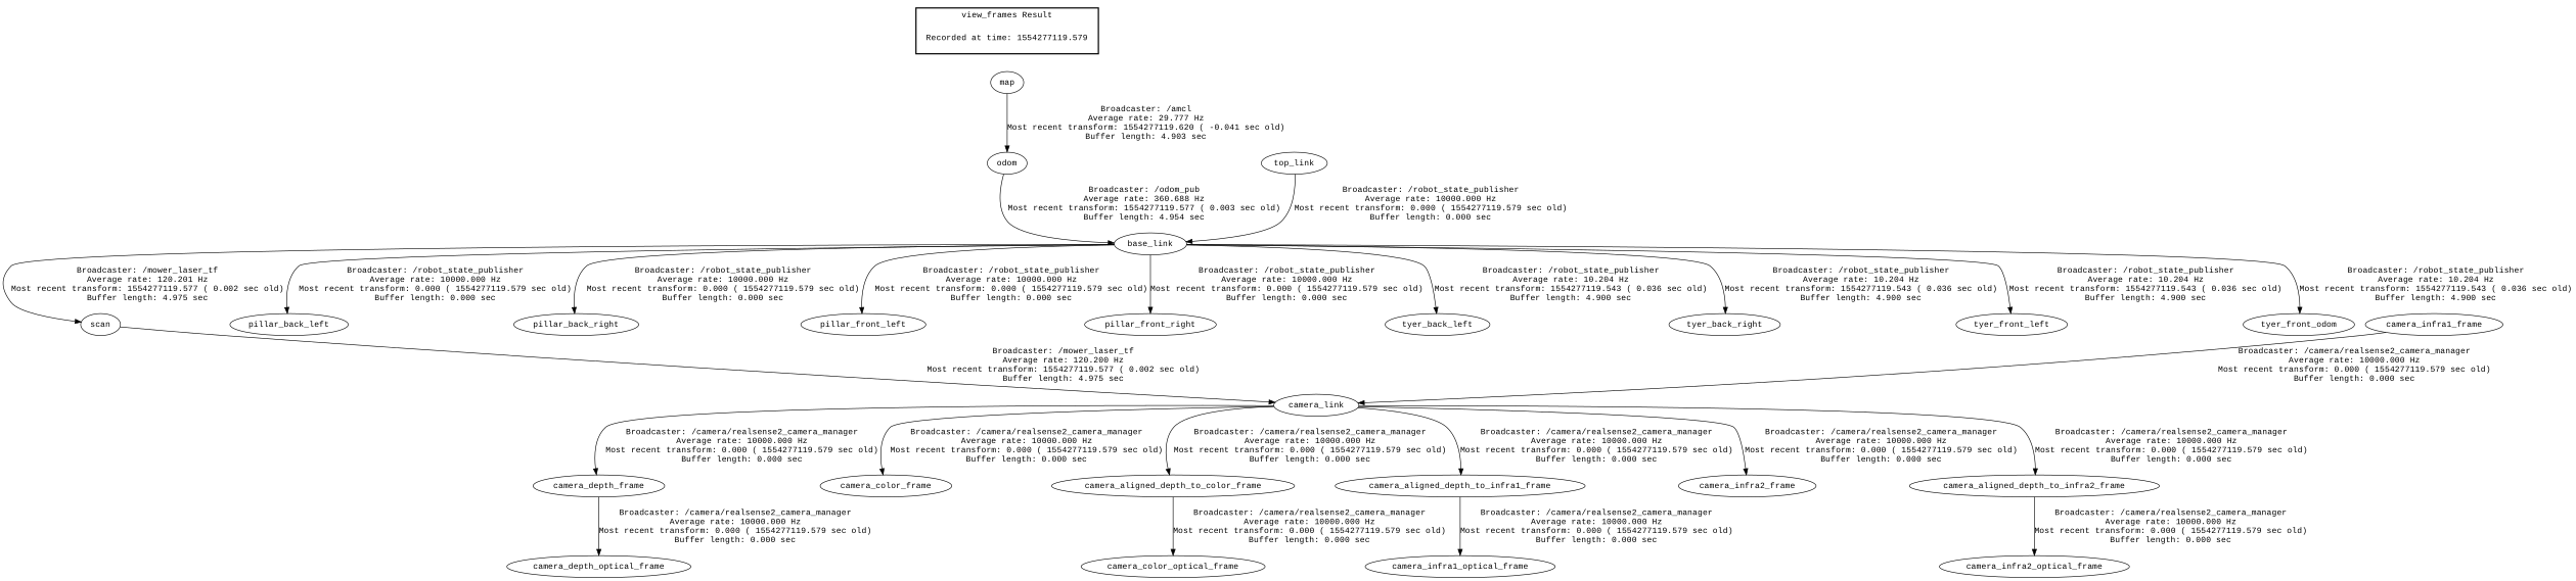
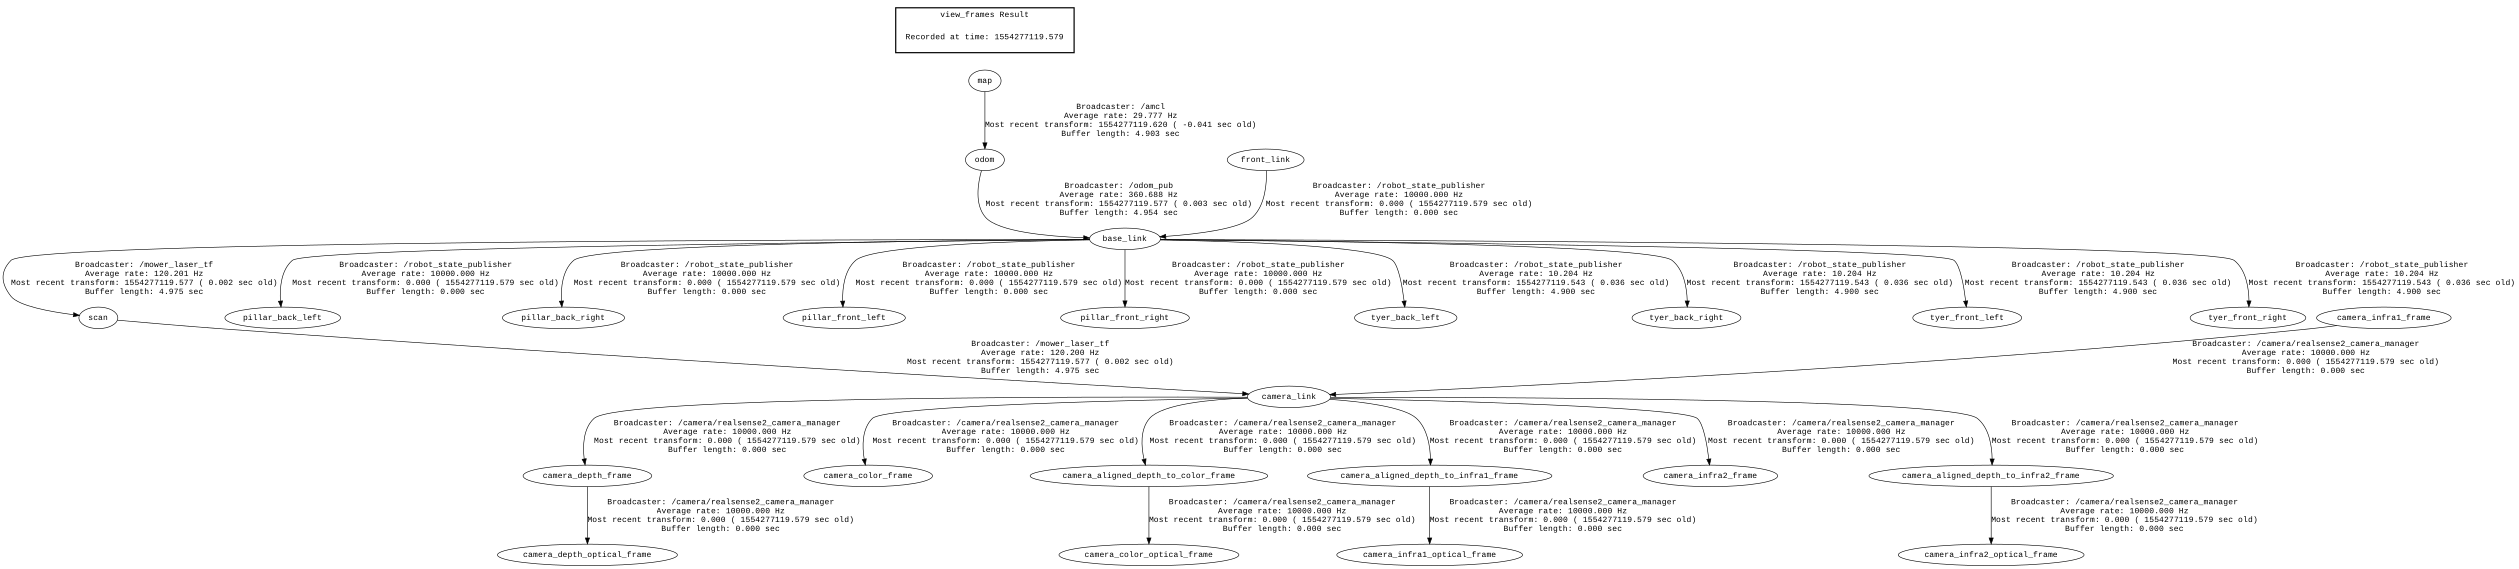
  digraph {
    fontname="Liberation Mono"
    node [fontname="Liberation Mono"]
    edge [fontname="Liberation Mono"]
    "Recorded at time: 1554277119.579" [shape=plaintext]
    map
    base_link
    scan
    pillar_back_left
    pillar_back_right
    pillar_front_left
    pillar_front_right
    tyer_back_left
    tyer_back_right
    tyer_front_left
-   tyer_front_right [label=tyer_front_odom]
+   tyer_front_right
    camera_link
-   top_link
+   top_link [label=front_link]
    camera_depth_frame
    camera_color_frame
    camera_aligned_depth_to_color_frame
    camera_aligned_depth_to_infra1_frame
    camera_infra2_frame
    camera_aligned_depth_to_infra2_frame
    odom
    camera_depth_optical_frame
    camera_color_optical_frame
    camera_infra1_frame
    camera_infra1_optical_frame
    camera_infra2_optical_frame
    subgraph cluster_1 {
      color=black
      label="view_frames Result"
      style=bold
      "Recorded at time: 1554277119.579"
    }
    "Recorded at time: 1554277119.579" -> map [style=invis]
    map -> odom [label="Broadcaster: /amcl\nAverage rate: 29.777 Hz\nMost recent transform: 1554277119.620 ( -0.041 sec old)\nBuffer length: 4.903 sec\n"]
    base_link -> scan [label="Broadcaster: /mower_laser_tf\nAverage rate: 120.201 Hz\nMost recent transform: 1554277119.577 ( 0.002 sec old)\nBuffer length: 4.975 sec\n"]
    base_link -> pillar_back_left [label="Broadcaster: /robot_state_publisher\nAverage rate: 10000.000 Hz\nMost recent transform: 0.000 ( 1554277119.579 sec old)\nBuffer length: 0.000 sec\n"]
    base_link -> pillar_back_right [label="Broadcaster: /robot_state_publisher\nAverage rate: 10000.000 Hz\nMost recent transform: 0.000 ( 1554277119.579 sec old)\nBuffer length: 0.000 sec\n"]
    base_link -> pillar_front_left [label="Broadcaster: /robot_state_publisher\nAverage rate: 10000.000 Hz\nMost recent transform: 0.000 ( 1554277119.579 sec old)\nBuffer length: 0.000 sec\n"]
    base_link -> pillar_front_right [label="Broadcaster: /robot_state_publisher\nAverage rate: 10000.000 Hz\nMost recent transform: 0.000 ( 1554277119.579 sec old)\nBuffer length: 0.000 sec\n"]
    base_link -> tyer_back_left [label="Broadcaster: /robot_state_publisher\nAverage rate: 10.204 Hz\nMost recent transform: 1554277119.543 ( 0.036 sec old)\nBuffer length: 4.900 sec\n"]
    base_link -> tyer_back_right [label="Broadcaster: /robot_state_publisher\nAverage rate: 10.204 Hz\nMost recent transform: 1554277119.543 ( 0.036 sec old)\nBuffer length: 4.900 sec\n"]
    base_link -> tyer_front_left [label="Broadcaster: /robot_state_publisher\nAverage rate: 10.204 Hz\nMost recent transform: 1554277119.543 ( 0.036 sec old)\nBuffer length: 4.900 sec\n"]
    base_link -> tyer_front_right [label="Broadcaster: /robot_state_publisher\nAverage rate: 10.204 Hz\nMost recent transform: 1554277119.543 ( 0.036 sec old)\nBuffer length: 4.900 sec\n"]
    scan -> camera_link [label="Broadcaster: /mower_laser_tf\nAverage rate: 120.200 Hz\nMost recent transform: 1554277119.577 ( 0.002 sec old)\nBuffer length: 4.975 sec\n"]
    camera_link -> camera_depth_frame [label="Broadcaster: /camera/realsense2_camera_manager\nAverage rate: 10000.000 Hz\nMost recent transform: 0.000 ( 1554277119.579 sec old)\nBuffer length: 0.000 sec\n"]
    camera_link -> camera_color_frame [label="Broadcaster: /camera/realsense2_camera_manager\nAverage rate: 10000.000 Hz\nMost recent transform: 0.000 ( 1554277119.579 sec old)\nBuffer length: 0.000 sec\n"]
    camera_link -> camera_aligned_depth_to_color_frame [label="Broadcaster: /camera/realsense2_camera_manager\nAverage rate: 10000.000 Hz\nMost recent transform: 0.000 ( 1554277119.579 sec old)\nBuffer length: 0.000 sec\n"]
    camera_link -> camera_aligned_depth_to_infra1_frame [label="Broadcaster: /camera/realsense2_camera_manager\nAverage rate: 10000.000 Hz\nMost recent transform: 0.000 ( 1554277119.579 sec old)\nBuffer length: 0.000 sec\n"]
    camera_link -> camera_infra2_frame [label="Broadcaster: /camera/realsense2_camera_manager\nAverage rate: 10000.000 Hz\nMost recent transform: 0.000 ( 1554277119.579 sec old)\nBuffer length: 0.000 sec\n"]
    camera_link -> camera_aligned_depth_to_infra2_frame [label="Broadcaster: /camera/realsense2_camera_manager\nAverage rate: 10000.000 Hz\nMost recent transform: 0.000 ( 1554277119.579 sec old)\nBuffer length: 0.000 sec\n"]
    top_link -> base_link [label="Broadcaster: /robot_state_publisher\nAverage rate: 10000.000 Hz\nMost recent transform: 0.000 ( 1554277119.579 sec old)\nBuffer length: 0.000 sec\n"]
    camera_depth_frame -> camera_depth_optical_frame [label="Broadcaster: /camera/realsense2_camera_manager\nAverage rate: 10000.000 Hz\nMost recent transform: 0.000 ( 1554277119.579 sec old)\nBuffer length: 0.000 sec\n"]
    camera_aligned_depth_to_color_frame -> camera_color_optical_frame [label="Broadcaster: /camera/realsense2_camera_manager\nAverage rate: 10000.000 Hz\nMost recent transform: 0.000 ( 1554277119.579 sec old)\nBuffer length: 0.000 sec\n"]
    camera_aligned_depth_to_infra1_frame -> camera_infra1_optical_frame [label="Broadcaster: /camera/realsense2_camera_manager\nAverage rate: 10000.000 Hz\nMost recent transform: 0.000 ( 1554277119.579 sec old)\nBuffer length: 0.000 sec\n"]
    camera_aligned_depth_to_infra2_frame -> camera_infra2_optical_frame [label="Broadcaster: /camera/realsense2_camera_manager\nAverage rate: 10000.000 Hz\nMost recent transform: 0.000 ( 1554277119.579 sec old)\nBuffer length: 0.000 sec\n"]
    odom -> base_link [label="Broadcaster: /odom_pub\nAverage rate: 360.688 Hz\nMost recent transform: 1554277119.577 ( 0.003 sec old)\nBuffer length: 4.954 sec\n"]
    camera_infra1_frame -> camera_link [label="Broadcaster: /camera/realsense2_camera_manager\nAverage rate: 10000.000 Hz\nMost recent transform: 0.000 ( 1554277119.579 sec old)\nBuffer length: 0.000 sec\n"]
  }
